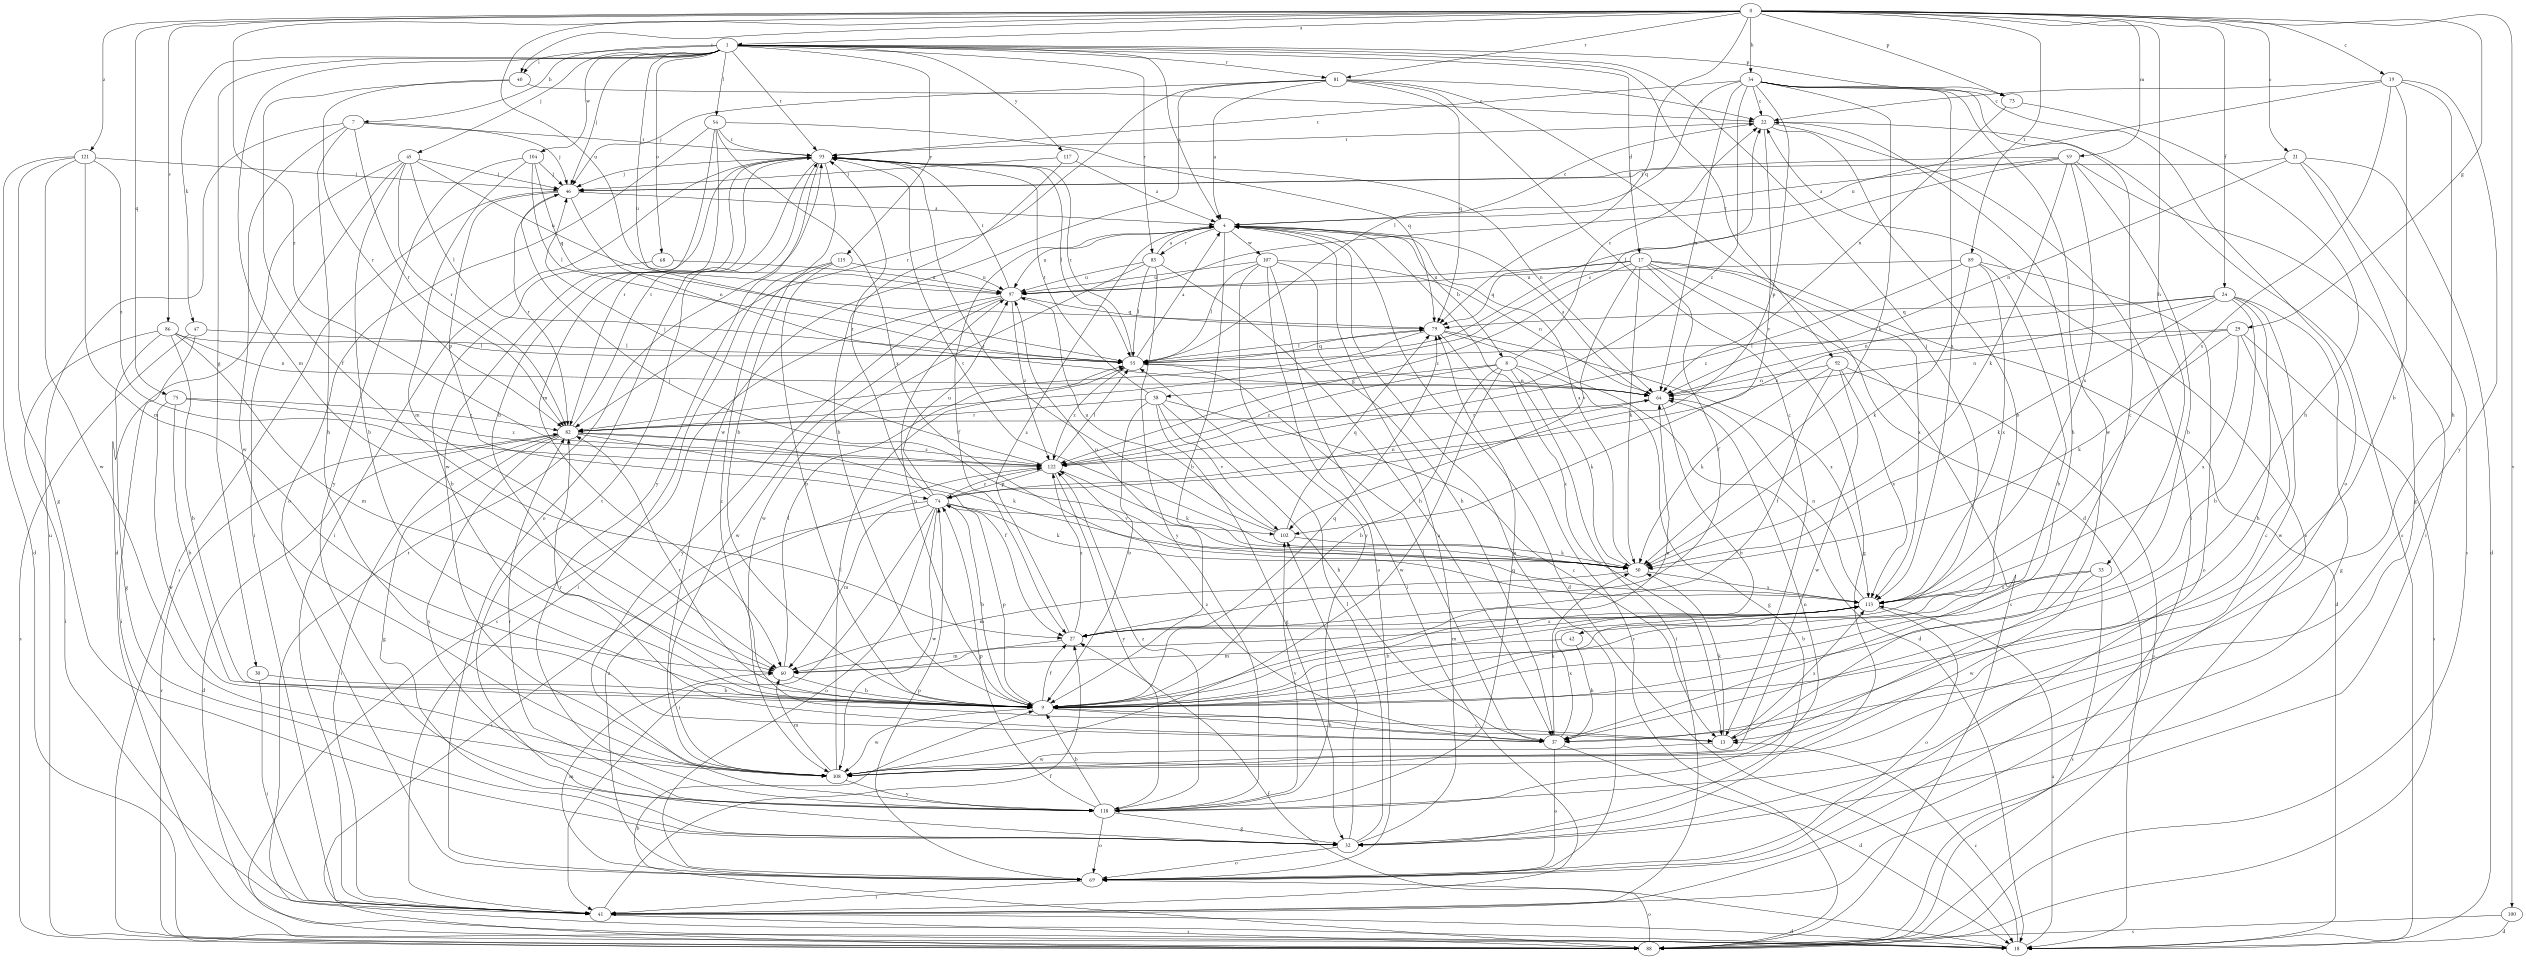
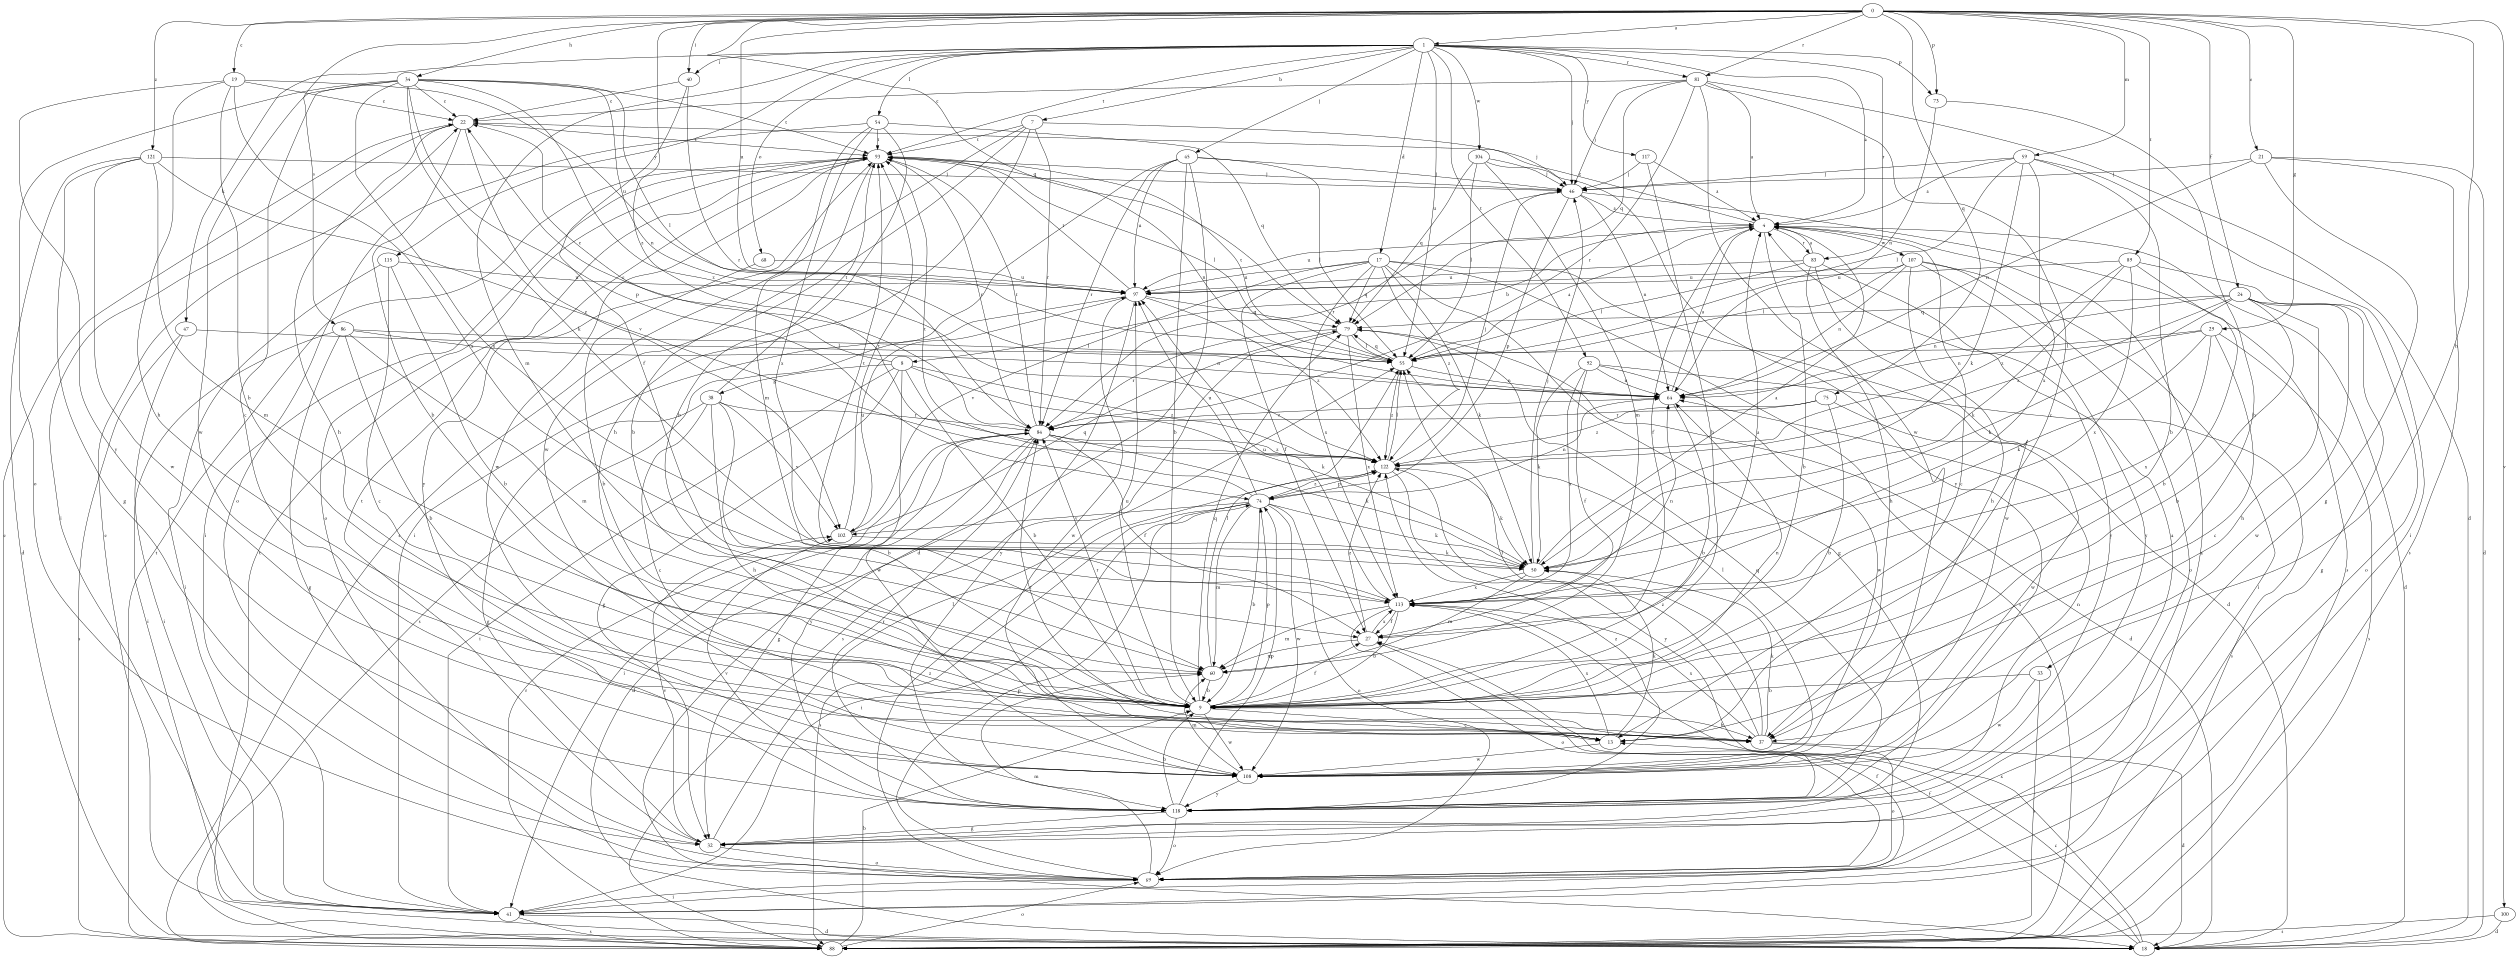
  strict digraph {
    fontname="EB Garamond"
    node [fontname="EB Garamond"]
    edge [fontname="EB Garamond"]
    0
    1
    19
    21
    n5 [label=24]
    29
    33
    34
    40
    59
    73
    75
    79
    81
    86
    89
    97
    100
    121
    122
    4
    7
    17
-   30
-   42
    45
    46
    47
    54
    55
    60
    68
    83
    92
    93
    104
    115
    117
    9
    22
    37
    113
    118
    18
    88
    32
    64
    108
    50
    13
    74
    69
    27
-   84 [label=82]
+   84
    41
    8
    107
    102
    n59 [label=38]
    0 -> 1 [label=a]
    0 -> 19 [label=e]
    0 -> 21 [label=e]
    0 -> n5 [label=f]
    0 -> 29 [label=g]
    0 -> 33 [label=h]
    0 -> 34 [label=h]
    0 -> 40 [label=i]
    0 -> 59 [label=m]
    0 -> 73 [label=p]
    0 -> 75 [label=q]
    0 -> 79 [label=q]
    0 -> 81 [label=r]
    0 -> 86 [label=s]
    0 -> 89 [label=t]
    0 -> 97 [label=u]
    0 -> 100 [label=v]
    0 -> 121 [label=z]
    0 -> 122 [label=z]
    1 -> 40 [label=i]
    1 -> 73 [label=p]
    1 -> 81 [label=r]
    1 -> 4 [label=a]
    1 -> 7 [label=b]
    1 -> 17 [label=d]
-   1 -> 30 [label=g]
-   1 -> 42 [label=j]
    1 -> 45 [label=j]
    1 -> 46 [label=j]
    1 -> 47 [label=k]
    1 -> 54 [label=l]
    1 -> 55 [label=u]
    1 -> 60 [label=m]
    1 -> 68 [label=o]
    1 -> 83 [label=r]
    1 -> 92 [label=t]
    1 -> 93 [label=t]
    1 -> 104 [label=w]
    1 -> 115 [label=y]
    1 -> 117 [label=y]
    19 -> 97 [label=u]
    19 -> 9 [label=b]
    19 -> 22 [label=e]
    19 -> 37 [label=h]
    19 -> 113 [label=x]
    19 -> 118 [label=y]
    21 -> 46 [label=j]
    21 -> 18 [label=d]
    21 -> 88 [label=s]
    21 -> 32 [label=g]
    21 -> 64 [label=n]
    n5 -> 79 [label=q]
    n5 -> 122 [label=z]
    n5 -> 9 [label=b]
    n5 -> 37 [label=h]
    n5 -> 32 [label=g]
    n5 -> 64 [label=n]
    n5 -> 108 [label=w]
    n5 -> 50 [label=k]
    29 -> 55 [label=l]
    29 -> 113 [label=x]
    29 -> 88 [label=s]
    29 -> 64 [label=n]
    29 -> 50 [label=k]
    29 -> 13 [label=c]
    33 -> 9 [label=b]
-   33 -> 113 [label=x]
    33 -> 88 [label=s]
    33 -> 108 [label=w]
    34 -> 122 [label=z]
    34 -> 55 [label=l]
    34 -> 93 [label=t]
    34 -> 22 [label=e]
    34 -> 113 [label=x]
    34 -> 64 [label=n]
    34 -> 108 [label=w]
    34 -> 50 [label=k]
    34 -> 13 [label=c]
    34 -> 74 [label=p]
    34 -> 69 [label=o]
    40 -> 22 [label=e]
    40 -> 27 [label=f]
    40 -> 84 [label=r]
    59 -> 4 [label=a]
    59 -> 46 [label=j]
    59 -> 55 [label=l]
    59 -> 9 [label=b]
    59 -> 113 [label=x]
    59 -> 50 [label=k]
    59 -> 41 [label=i]
    73 -> 37 [label=h]
    73 -> 64 [label=n]
    75 -> 122 [label=z]
    75 -> 9 [label=b]
    75 -> 108 [label=w]
    75 -> 84 [label=r]
    79 -> 55 [label=l]
    79 -> 113 [label=x]
    79 -> 18 [label=d]
    79 -> 88 [label=s]
    79 -> 84 [label=r]
    81 -> 79 [label=q]
    81 -> 4 [label=a]
    81 -> 46 [label=j]
    81 -> 22 [label=e]
    81 -> 18 [label=d]
    81 -> 108 [label=w]
    81 -> 13 [label=c]
    81 -> 84 [label=r]
    86 -> 55 [label=l]
    86 -> 60 [label=m]
    86 -> 9 [label=b]
    86 -> 32 [label=g]
    86 -> 64 [label=n]
    86 -> 41 [label=i]
    89 -> 97 [label=u]
    89 -> 122 [label=z]
    89 -> 9 [label=b]
    89 -> 113 [label=x]
    89 -> 50 [label=k]
    89 -> 69 [label=o]
    97 -> 79 [label=q]
    97 -> 122 [label=z]
    97 -> 93 [label=t]
    97 -> 118 [label=y]
    97 -> 88 [label=s]
    97 -> 108 [label=w]
    100 -> 18 [label=d]
    100 -> 88 [label=s]
    121 -> 122 [label=z]
    121 -> 46 [label=j]
    121 -> 60 [label=m]
    121 -> 18 [label=d]
    121 -> 32 [label=g]
    121 -> 108 [label=w]
    122 -> 46 [label=j]
    122 -> 55 [label=l]
    122 -> 118 [label=y]
    122 -> 50 [label=k]
    122 -> 74 [label=p]
    4 -> 97 [label=u]
    4 -> 83 [label=r]
    4 -> 9 [label=b]
    4 -> 22 [label=e]
    4 -> 18 [label=d]
    4 -> 13 [label=c]
    4 -> 27 [label=f]
    4 -> 8 [label=b]
    4 -> 107 [label=w]
    7 -> 46 [label=j]
    7 -> 93 [label=t]
    7 -> 37 [label=h]
-   7 -> 88 [label=u]
+   7 -> 88 [label=s]
    7 -> 108 [label=w]
    7 -> 84 [label=r]
    17 -> 79 [label=q]
    17 -> 97 [label=u]
    17 -> 122 [label=z]
    17 -> 113 [label=x]
    17 -> 18 [label=d]
    17 -> 88 [label=s]
    17 -> 32 [label=g]
    17 -> 50 [label=k]
    17 -> 27 [label=f]
    17 -> 102 [label=v]
-   30 -> 9 [label=b]
-   30 -> 41 [label=i]
-   42 -> 60 [label=m]
-   42 -> 37 [label=h]
    45 -> 97 [label=u]
    45 -> 46 [label=j]
    45 -> 55 [label=l]
    45 -> 9 [label=b]
    45 -> 18 [label=d]
    45 -> 84 [label=r]
    45 -> 41 [label=i]
    46 -> 4 [label=a]
    46 -> 88 [label=s]
    46 -> 64 [label=n]
    46 -> 74 [label=p]
    46 -> 84 [label=r]
    47 -> 55 [label=l]
    47 -> 88 [label=s]
    47 -> 41 [label=i]
    54 -> 79 [label=q]
    54 -> 60 [label=m]
    54 -> 93 [label=t]
    54 -> 9 [label=b]
    54 -> 113 [label=x]
    54 -> 69 [label=o]
    55 -> 79 [label=q]
    55 -> 122 [label=z]
    55 -> 4 [label=a]
    55 -> 93 [label=t]
    55 -> 64 [label=n]
    60 -> 55 [label=l]
    60 -> 9 [label=b]
    68 -> 97 [label=u]
    68 -> 9 [label=b]
    83 -> 97 [label=u]
    83 -> 4 [label=a]
    83 -> 55 [label=l]
    83 -> 37 [label=h]
    83 -> 118 [label=y]
    83 -> 108 [label=w]
    92 -> 113 [label=x]
    92 -> 88 [label=s]
    92 -> 64 [label=n]
    92 -> 108 [label=w]
    92 -> 50 [label=k]
    92 -> 27 [label=f]
    93 -> 46 [label=j]
    93 -> 55 [label=l]
    93 -> 9 [label=b]
    93 -> 118 [label=y]
    93 -> 64 [label=n]
    93 -> 108 [label=w]
    93 -> 69 [label=o]
    93 -> 84 [label=r]
    93 -> 41 [label=i]
    104 -> 79 [label=q]
    104 -> 46 [label=j]
    104 -> 55 [label=l]
    104 -> 60 [label=m]
    104 -> 118 [label=y]
    115 -> 97 [label=u]
    115 -> 9 [label=b]
    115 -> 13 [label=c]
    115 -> 41 [label=i]
    117 -> 4 [label=a]
    117 -> 46 [label=j]
    117 -> 9 [label=b]
    9 -> 79 [label=q]
    9 -> 97 [label=u]
    9 -> 37 [label=h]
    9 -> 64 [label=n]
    9 -> 108 [label=w]
    9 -> 13 [label=c]
    9 -> 74 [label=p]
    9 -> 27 [label=f]
    9 -> 84 [label=r]
    22 -> 93 [label=t]
    22 -> 9 [label=b]
    22 -> 37 [label=h]
    22 -> 41 [label=i]
    22 -> 102 [label=v]
    37 -> 122 [label=z]
    37 -> 55 [label=l]
    37 -> 113 [label=x]
    37 -> 18 [label=d]
    37 -> 50 [label=k]
    37 -> 69 [label=o]
    37 -> 84 [label=r]
    113 -> 97 [label=u]
    113 -> 60 [label=m]
    113 -> 9 [label=b]
    113 -> 64 [label=n]
    113 -> 69 [label=o]
    113 -> 27 [label=f]
    118 -> 79 [label=q]
    118 -> 122 [label=z]
    118 -> 9 [label=b]
    118 -> 32 [label=g]
    118 -> 64 [label=n]
    118 -> 74 [label=p]
    118 -> 69 [label=o]
    118 -> 84 [label=r]
    118 -> 102 [label=v]
    18 -> 93 [label=t]
    18 -> 22 [label=e]
    18 -> 113 [label=x]
    18 -> 13 [label=c]
    18 -> 27 [label=f]
+   88 -> 93 [label=t]
    88 -> 9 [label=b]
    88 -> 22 [label=e]
    88 -> 69 [label=o]
    88 -> 84 [label=r]
    32 -> 4 [label=a]
    32 -> 55 [label=l]
    32 -> 93 [label=t]
    32 -> 69 [label=o]
    32 -> 102 [label=v]
    64 -> 4 [label=a]
    64 -> 9 [label=b]
    64 -> 84 [label=r]
    108 -> 55 [label=l]
    108 -> 60 [label=m]
    108 -> 118 [label=y]
    50 -> 4 [label=a]
    50 -> 46 [label=j]
    50 -> 60 [label=m]
    50 -> 93 [label=t]
    50 -> 113 [label=x]
    13 -> 113 [label=x]
    13 -> 108 [label=w]
    13 -> 50 [label=k]
    74 -> 97 [label=u]
    74 -> 122 [label=z]
    74 -> 60 [label=m]
    74 -> 93 [label=t]
    74 -> 9 [label=b]
    74 -> 88 [label=s]
    74 -> 64 [label=n]
    74 -> 108 [label=w]
    74 -> 50 [label=k]
    74 -> 69 [label=o]
    74 -> 41 [label=i]
    74 -> 102 [label=v]
    69 -> 122 [label=z]
    69 -> 4 [label=a]
    69 -> 60 [label=m]
    69 -> 74 [label=p]
    69 -> 41 [label=i]
    27 -> 122 [label=z]
    27 -> 4 [label=a]
    27 -> 60 [label=m]
    27 -> 113 [label=x]
    84 -> 122 [label=z]
    84 -> 93 [label=t]
    84 -> 22 [label=e]
    84 -> 118 [label=y]
    84 -> 18 [label=d]
    84 -> 32 [label=g]
    84 -> 50 [label=k]
    84 -> 27 [label=f]
    84 -> 41 [label=i]
    41 -> 18 [label=d]
    41 -> 88 [label=s]
    41 -> 27 [label=f]
    8 -> 122 [label=z]
    8 -> 9 [label=b]
    8 -> 22 [label=e]
    8 -> 32 [label=g]
    8 -> 108 [label=w]
    8 -> 50 [label=k]
    8 -> 41 [label=i]
    8 -> n59 [label=g]
    107 -> 97 [label=u]
    107 -> 55 [label=l]
    107 -> 37 [label=h]
    107 -> 118 [label=y]
    107 -> 64 [label=n]
    107 -> 69 [label=o]
    107 -> 41 [label=i]
    102 -> 79 [label=q]
    102 -> 97 [label=u]
    102 -> 93 [label=t]
    102 -> 50 [label=k]
    n59 -> 93 [label=t]
    n59 -> 9 [label=b]
    n59 -> 37 [label=h]
    n59 -> 32 [label=g]
    n59 -> 13 [label=c]
    n59 -> 84 [label=r]
    n59 -> 102 [label=v]
  }
